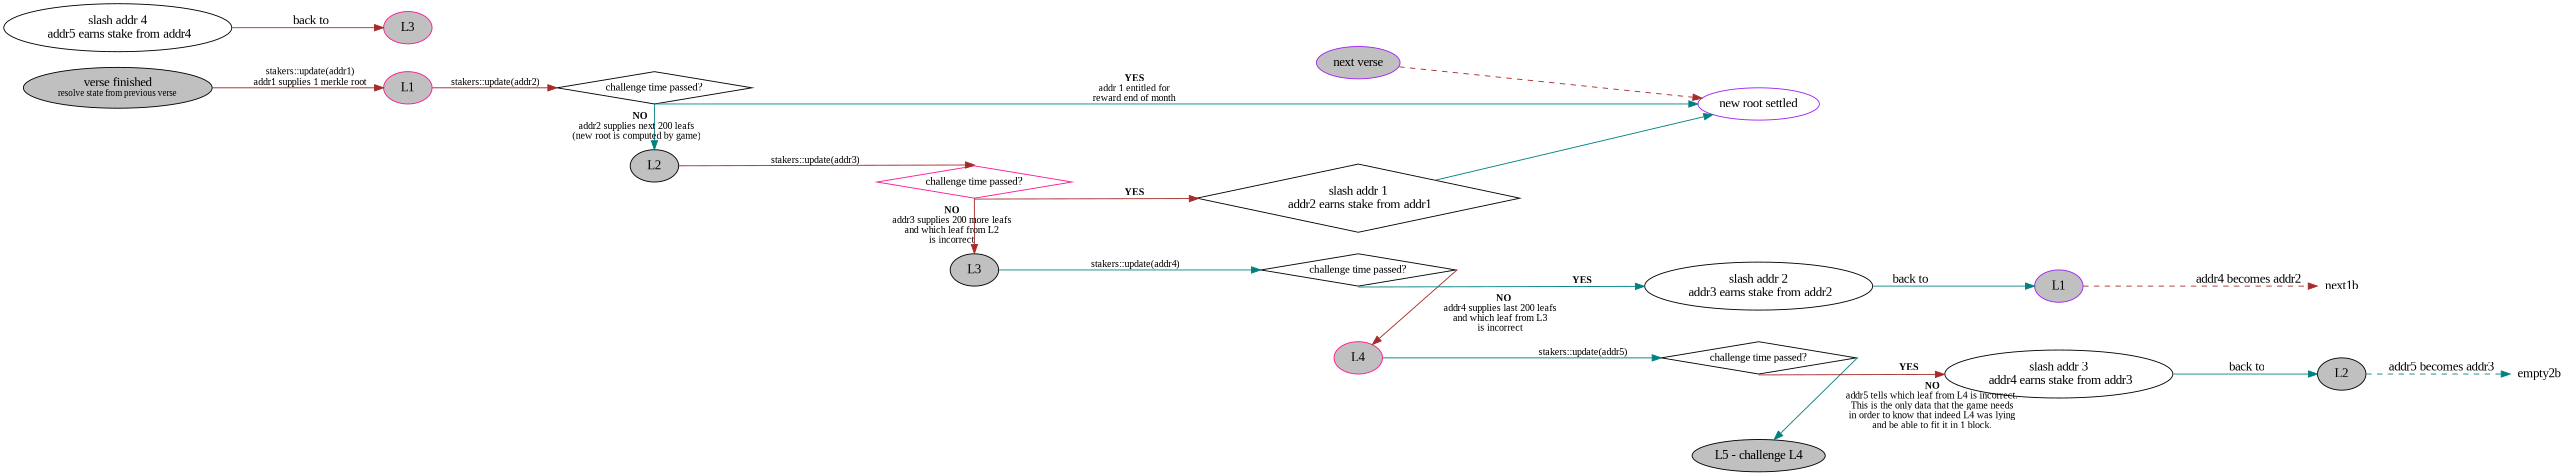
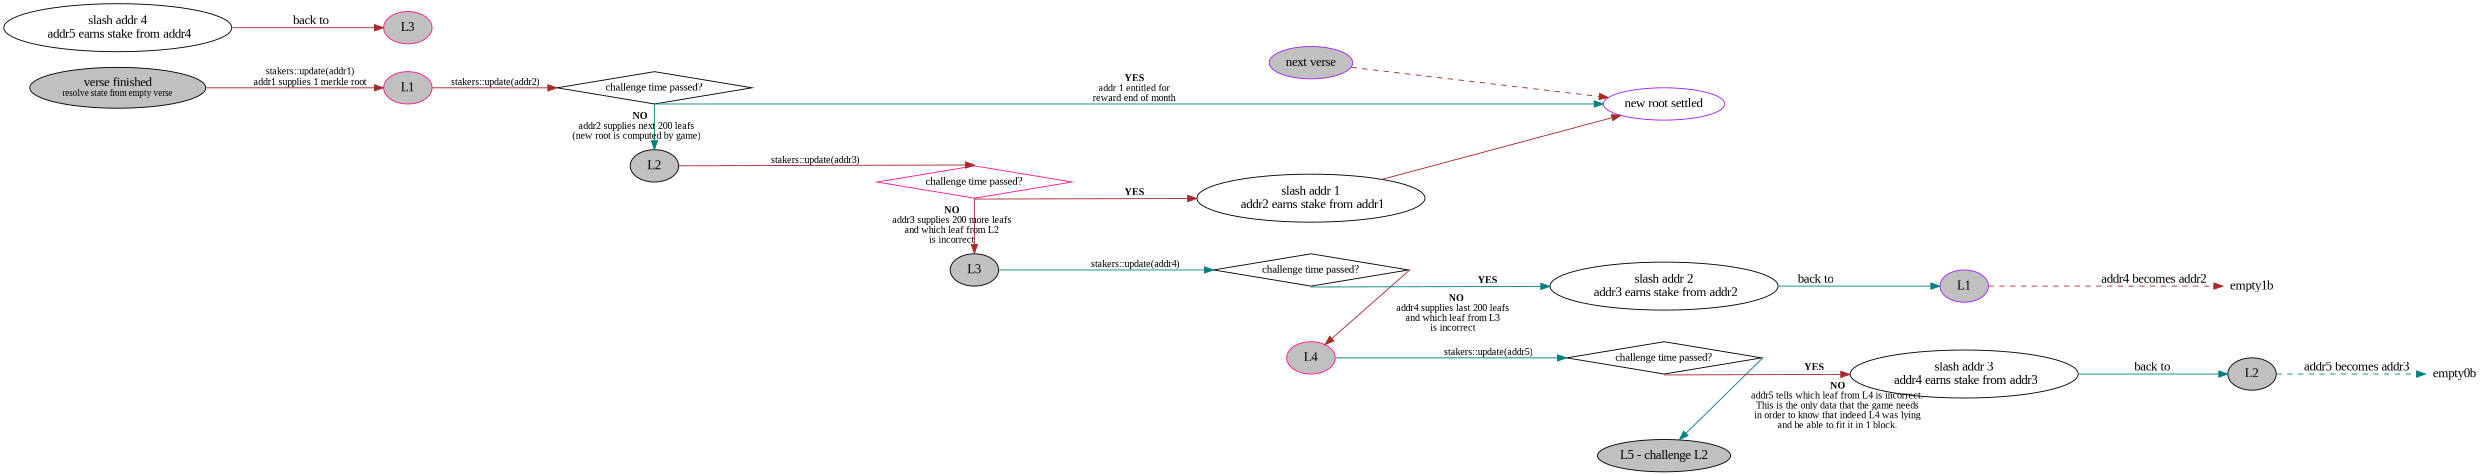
  digraph {
    fontname="Liberation Serif"
    rankdir=LR
    splines=false
    node [color=black fontname="Liberation Serif"]
    edge [color=brown fontname="Liberation Serif" fontsize=11]
    n1 [fillcolor=grey group=g2 label=L2 style=filled]
    n2 [fontsize=12 group=g1 label="challenge time passed?" shape=diamond]
    n3 [fillcolor=grey group=g3 label=L3 style=filled]
    n4 [color=deeppink fontsize=12 group=g2 label="challenge time passed?" shape=diamond]
    n5 [color=deeppink fillcolor=grey group=g4 label=L4 style=filled]
    n6 [fontsize=12 group=g3 label="challenge time passed?" shape=diamond]
-   n7 [fillcolor=grey group=g5 label="L5 - challenge L4" style=filled]
+   n7 [fillcolor=grey group=g5 label="L5 - challenge L2" style=filled]
    n8 [fontsize=12 group=g4 label="challenge time passed?" shape=diamond]
    n9 [color=purple group=g1 label="new root settled"]
-   n10 [group=g2 label="slash addr 1\n addr2 earns stake from addr1" shape=diamond]
+   n10 [group=g2 label="slash addr 1\n addr2 earns stake from addr1"]
    n11 [group=g3 label="slash addr 2\n addr3 earns stake from addr2"]
    n12 [group=g4 label="slash addr 3\n addr4 earns stake from addr3"]
-   n13 [fillcolor=grey label=<verse finished<br/><FONT POINT-SIZE="10">resolve state from previous verse</FONT>> style=filled color=""]
+   n13 [fillcolor=grey label=<verse finished<br/><FONT POINT-SIZE="10">resolve state from empty verse</FONT>> style=filled color=""]
    n14 [color=deeppink fillcolor=grey group=g1 label=L1 style=filled]
    n15 [color=purple fillcolor=grey label="next verse" style=filled]
    n16 [group=g5 label="slash addr 4\n addr5 earns stake from addr4"]
    n17 [color=deeppink fillcolor=grey label=L3 style=filled]
    n18 [color=purple fillcolor=grey label=L1 style=filled]
-   empty1b [shape=plaintext label=next1b]
+   empty1b [shape=plaintext]
    n20 [fillcolor=grey label=L2 style=filled]
-   empty2b [shape=plaintext]
+   empty2b [shape=plaintext label=empty0b]
    subgraph sub_1 {
      rank=same
      n1
      n2
    }
    subgraph sub_2 {
      rank=same
      n3
      n4
    }
    subgraph sub_3 {
      rank=same
      n5
      n6
    }
    subgraph sub_4 {
      rank=same
      n7
      n8
    }
    n1 -> n4 [headport=n label=" stakers::update(addr3)"]
    n2 -> n1 [color=teal label=<  <b>NO</b><br/>addr2 supplies next 200 leafs<br/>(new root is computed by game)>]
    n2 -> n9 [color=teal label=<<b>YES</b><br/>addr 1 entitled for<br/>reward end of month> tailport=s]
    n3 -> n6 [color=teal label=" stakers::update(addr4)"]
    n4 -> n3 [label=<<b>NO</b><br/>addr3 supplies 200 more leafs<br/>and which leaf from L2<br/>is incorrect> tailport=no]
    n4 -> n10 [label=<<b>YES</b>> tailport=s]
    n5 -> n8 [color=teal label=" stakers::update(addr5)"]
    n6 -> n5 [label=<  <b>NO</b><br/>addr4 supplies last 200 leafs<br/>and which leaf from L3<br/>is incorrect> tailport=e]
    n6 -> n11 [color=teal label=<<b>YES</b>> tailport=s]
    n8 -> n7 [color=teal label=<<b>NO</b><br/>addr5 tells which leaf from L4 is incorrect.<br/>This is the only data that the game needs<br/>in order to know that indeed L4 was lying<br/>and be able to fit it in 1 block.> tailport=e]
    n8 -> n12 [label=<<b>YES</b>> tailport=s]
-   n10 -> n9 [color=teal fontsize=""]
+   n10 -> n9 [fontsize=""]
    n11 -> n18 [color=teal label=" back to" fontsize=""]
    n12 -> n20 [color=teal label=" back to" fontsize=""]
    n13 -> n14 [label="  stakers::update(addr1)\n  addr1 supplies 1 merkle root"]
    n14 -> n2 [label=" stakers::update(addr2)"]
    n15 -> n9 [style=dashed fontsize=""]
    n16 -> n17 [label="  back to" fontsize=""]
    n18 -> empty1b [label="  addr4 becomes addr2" style=dashed fontsize=""]
    n20 -> empty2b [color=teal label="  addr5 becomes addr3" style=dashed fontsize=""]
  }
